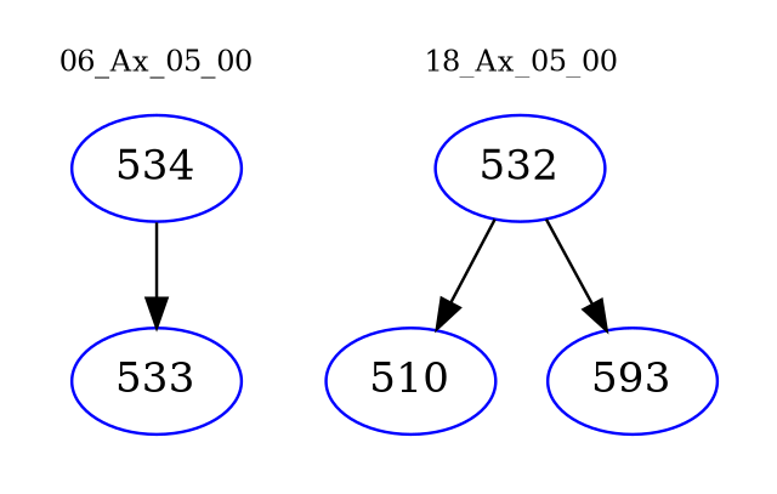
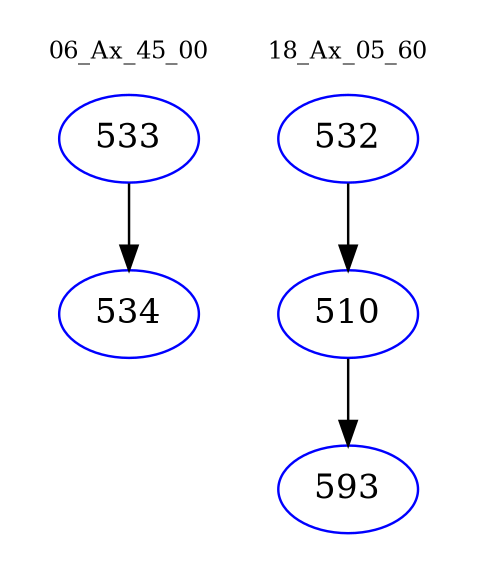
  digraph {
    node [color=blue]
    edge [color=black]
    n1 [label=533]
    n2 [label=534]
    n3 [label=532]
    n4 [label=510]
    n5 [label=593]
    subgraph cluster_1 {
      color=white
      fontsize=10
-     label="06_Ax_05_00"
+     label="06_Ax_45_00"
      n1
      n2
    }
    subgraph cluster_2 {
      color=white
      fontsize=10
-     label="18_Ax_05_00"
+     label="18_Ax_05_60"
      n3
      n4
      n5
    }
-   n2 -> n1
+   n1 -> n2
    n3 -> n4
-   n3 -> n5
+   n4 -> n5
  }
